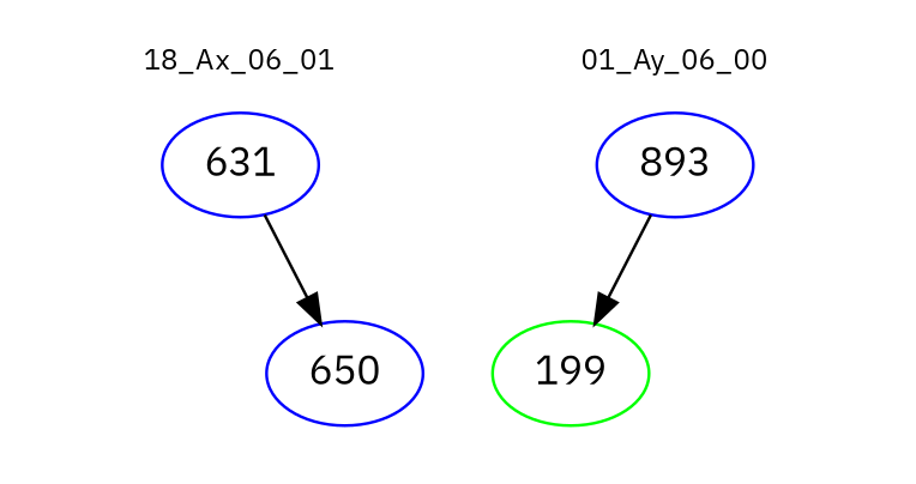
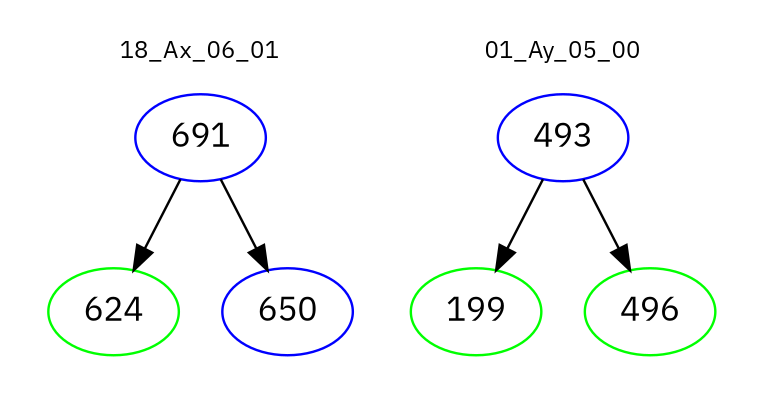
  digraph {
    fontname="IBM Plex Sans"
    node [color=blue fontname="IBM Plex Sans"]
    edge [color=black fontname="IBM Plex Sans"]
-   n1 [label=631]
+   n1 [label=691]
+   n2 [color=green label=624]
    n3 [label=650]
-   n4 [label=893]
+   n4 [label=493]
    n5 [color=green label=199]
+   n6 [color=green label=496]
    subgraph cluster_1 {
      color=white
      fontsize=10
      label="18_Ax_06_01"
      n1
+     n2
      n3
    }
    subgraph cluster_2 {
      color=white
      fontsize=10
-     label="01_Ay_06_00"
+     label="01_Ay_05_00"
      n4
      n5
+     n6
    }
+   n1 -> n2
    n1 -> n3
    n4 -> n5
+   n4 -> n6
  }
